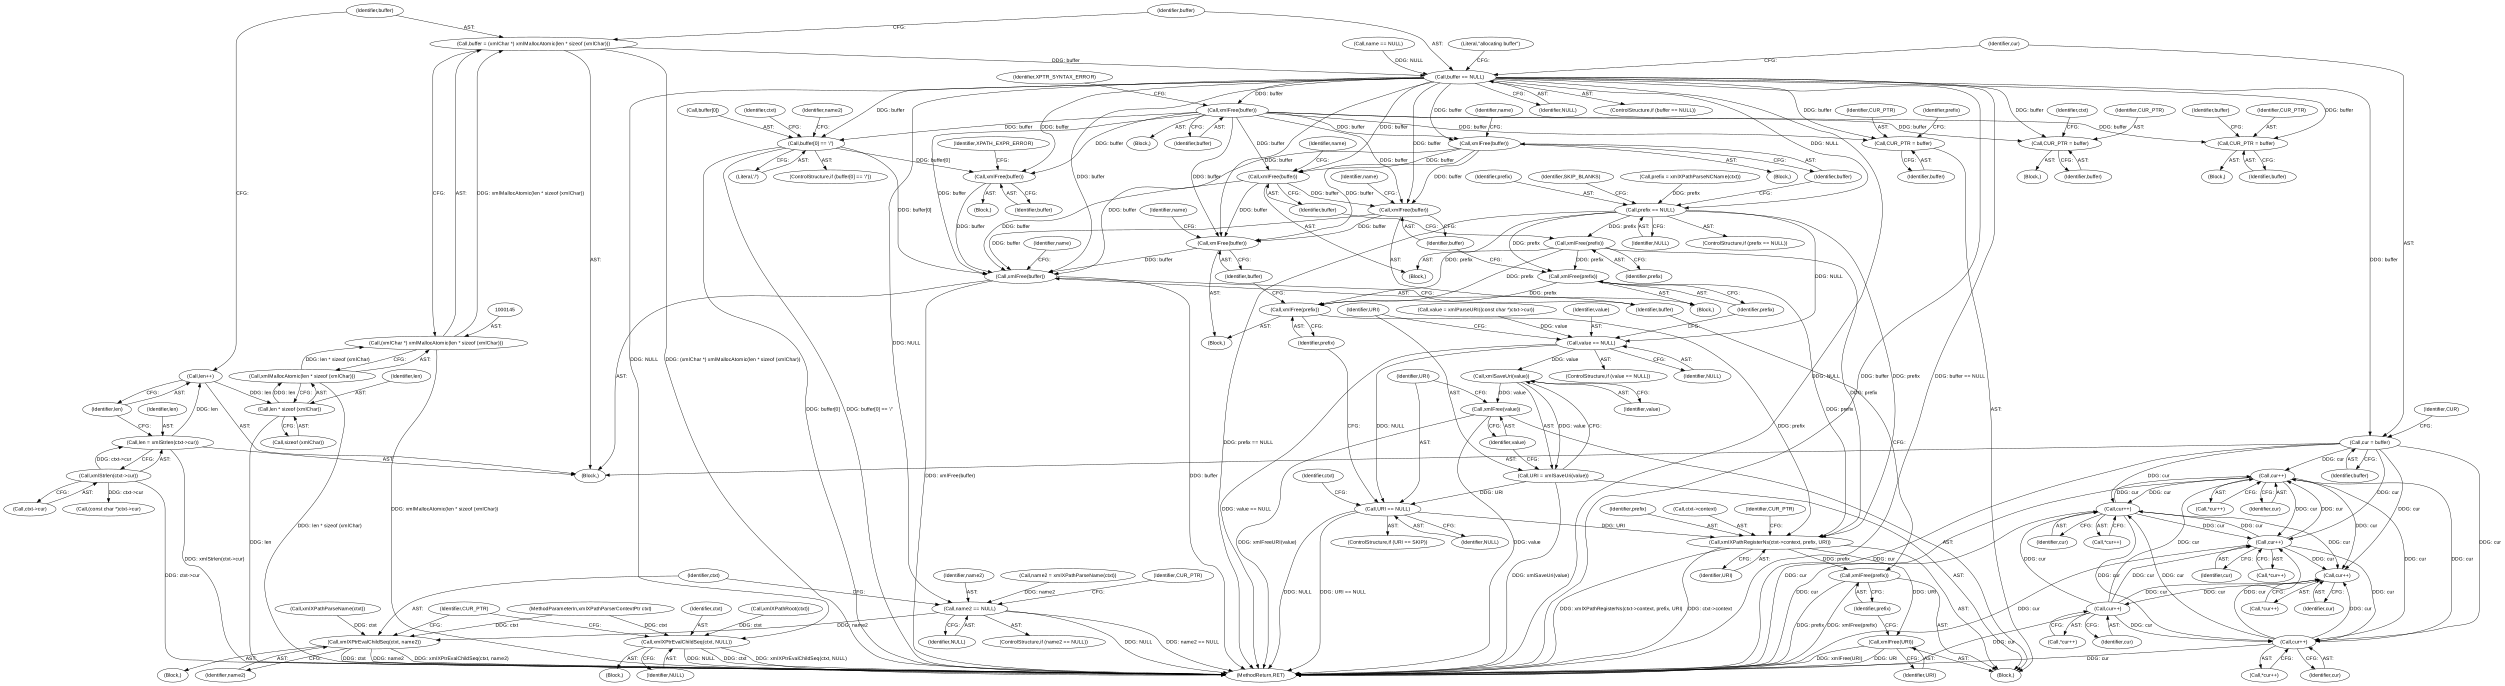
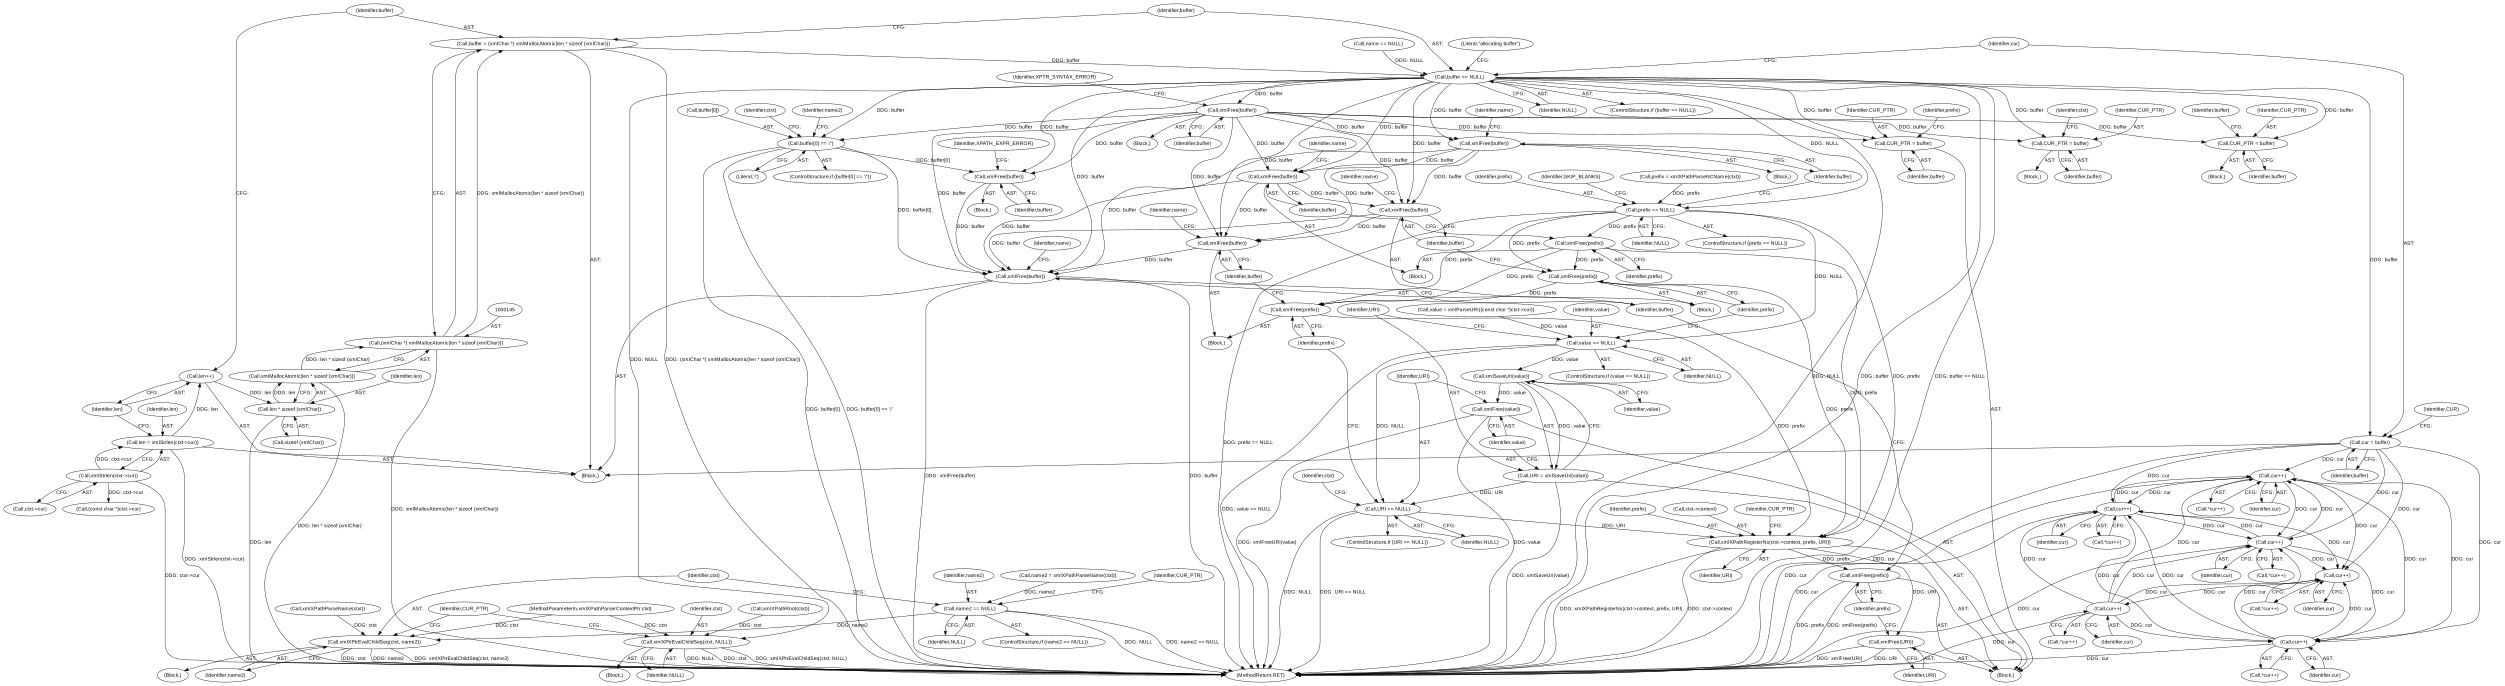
  digraph {
    fontname="Liberation Sans"
    node [fontname="Liberation Sans"]
    edge [fontname="Liberation Sans"]
    n1 [label="(Call,buffer = (xmlChar *) xmlMallocAtomic(len * sizeof (xmlChar)))"]
    n2 [label="(Call,(xmlChar *) xmlMallocAtomic(len * sizeof (xmlChar)))"]
    n3 [label="(Call,buffer == NULL)"]
    n4 [label="(MethodReturn,RET)"]
    n5 [label="(Block,)"]
    n6 [label="(Call,xmlMallocAtomic(len * sizeof (xmlChar)))"]
    n7 [label="(Call,cur = buffer)"]
    n8 [label="(Call,xmlFree(buffer))"]
    n9 [label="(Call,CUR_PTR = buffer)"]
    n10 [label="(Call,CUR_PTR = buffer)"]
    n11 [label="(Call,buffer[0] == '/')"]
    n12 [label="(Call,xmlFree(buffer))"]
    n13 [label="(Call,xmlFree(buffer))"]
    n14 [label="(Call,CUR_PTR = buffer)"]
    n15 [label="(Call,xmlFree(buffer))"]
    n16 [label="(Call,xmlFree(buffer))"]
    n17 [label="(Call,xmlFree(buffer))"]
    n18 [label="(Call,xmlFree(buffer))"]
    n19 [label="(Call,xmlXPtrEvalChildSeq(ctxt, NULL))"]
    n20 [label="(Call,name2 == NULL)"]
    n21 [label="(Call,prefix == NULL)"]
    n22 [label="(Identifier,NULL)"]
    n23 [label="(ControlStructure,if (buffer == NULL))"]
    n24 [label="(Call,len * sizeof (xmlChar))"]
    n25 [label="(Call,sizeof (xmlChar))"]
    n26 [label="(Call,len++)"]
    n27 [label="(Identifier,len)"]
    n28 [label="(Call,len = xmlStrlen(ctxt->cur))"]
    n29 [label="(Call,xmlStrlen(ctxt->cur))"]
    n30 [label="(Call,(const char *)ctxt->cur)"]
    n31 [label="(Call,ctxt->cur)"]
    n32 [label="(Call,cur++)"]
    n33 [label="(Call,cur++)"]
    n34 [label="(Call,cur++)"]
    n35 [label="(Call,cur++)"]
    n36 [label="(Call,cur++)"]
    n37 [label="(Identifier,buffer)"]
    n38 [label="(Block,)"]
    n39 [label="(Identifier,buffer)"]
    n40 [label="(Block,)"]
    n41 [label="(Identifier,buffer)"]
    n42 [label="(Identifier,buffer)"]
    n43 [label="(Block,)"]
    n44 [label="(ControlStructure,if (buffer[0] == '/'))"]
    n45 [label="(Literal,'/')"]
    n46 [label="(Identifier,buffer)"]
    n47 [label="(Block,)"]
    n48 [label="(Identifier,buffer)"]
    n49 [label="(Block,)"]
    n50 [label="(Identifier,buffer)"]
    n51 [label="(Identifier,buffer)"]
    n52 [label="(Block,)"]
    n53 [label="(Block,)"]
    n54 [label="(Identifier,buffer)"]
    n55 [label="(Identifier,buffer)"]
    n56 [label="(Block,)"]
    n57 [label="(Identifier,buffer)"]
    n58 [label="(Block,)"]
    n59 [label="(Block,)"]
    n60 [label="(Identifier,NULL)"]
    n61 [label="(Call,xmlXPtrEvalChildSeq(ctxt, name2))"]
    n62 [label="(ControlStructure,if (name2 == NULL))"]
    n63 [label="(Identifier,NULL)"]
    n64 [label="(Call,xmlFree(prefix))"]
    n65 [label="(Call,xmlFree(prefix))"]
    n66 [label="(Call,xmlFree(prefix))"]
    n67 [label="(Call,xmlXPathRegisterNs(ctxt->context, prefix, URI))"]
    n68 [label="(Call,value == NULL)"]
    n69 [label="(Identifier,NULL)"]
    n70 [label="(ControlStructure,if (prefix == NULL))"]
    n71 [label="(Call,*cur++)"]
    n72 [label="(Identifier,cur)"]
    n73 [label="(Call,*cur++)"]
    n74 [label="(Identifier,cur)"]
    n75 [label="(Call,*cur++)"]
    n76 [label="(Identifier,cur)"]
    n77 [label="(Call,cur++)"]
    n78 [label="(Call,*cur++)"]
    n79 [label="(Identifier,cur)"]
    n80 [label="(Identifier,cur)"]
    n81 [label="(Call,*cur++)"]
    n82 [label="(Identifier,cur)"]
    n83 [label="(Call,*cur++)"]
    n84 [label="(Call,xmlFree(prefix))"]
    n85 [label="(Block,)"]
    n86 [label="(Identifier,name2)"]
    n87 [label="(Identifier,prefix)"]
    n88 [label="(Identifier,prefix)"]
    n89 [label="(Identifier,prefix)"]
    n90 [label="(Call,xmlFree(URI))"]
    n91 [label="(Identifier,URI)"]
    n92 [label="(Call,xmlSaveUri(value))"]
    n93 [label="(Call,URI == NULL)"]
    n94 [label="(ControlStructure,if (value == NULL))"]
    n95 [label="(Identifier,NULL)"]
    n96 [label="(Identifier,URI)"]
    n97 [label="(Identifier,prefix)"]
    n98 [label="(Call,URI = xmlSaveUri(value))"]
    n99 [label="(Call,xmlFree(value))"]
    n100 [label="(Identifier,value)"]
    n101 [label="(Identifier,NULL)"]
-   n102 [label="(ControlStructure,if (URI == SKIP))"]
+   n102 [label="(ControlStructure,if (URI == NULL))"]
    n103 [label="(Identifier,value)"]
    n104 [label="(Identifier,CUR_PTR)"]
    n105 [label="(Identifier,name2)"]
    n106 [label="(Call,prefix = xmlXPathParseNCName(ctxt))"]
    n107 [label="(Identifier,prefix)"]
    n108 [label="(Identifier,ctxt)"]
    n109 [label="(Call,value = xmlParseURI((const char *)ctxt->cur))"]
    n110 [label="(Identifier,len)"]
    n111 [label="(Identifier,ctxt)"]
    n112 [label="(Identifier,buffer)"]
    n113 [label="(MethodParameterIn,xmlXPathParserContextPtr ctxt)"]
    n114 [label="(Identifier,CUR)"]
    n115 [label="(Identifier,XPTR_SYNTAX_ERROR)"]
    n116 [label="(Call,name2 = xmlXPathParseName(ctxt))"]
    n117 [label="(Call,xmlXPathRoot(ctxt))"]
    n118 [label="(Identifier,len)"]
    n119 [label="(Identifier,name)"]
    n120 [label="(Identifier,prefix)"]
    n121 [label="(Identifier,buffer)"]
    n122 [label="(Identifier,XPATH_EXPR_ERROR)"]
    n123 [label="(Literal,\"allocating buffer\")"]
    n124 [label="(Identifier,name)"]
    n125 [label="(Identifier,name)"]
    n126 [label="(Identifier,ctxt)"]
    n127 [label="(Identifier,ctxt)"]
    n128 [label="(Identifier,buffer)"]
    n129 [label="(Call,buffer[0])"]
    n130 [label="(Call,ctxt->context)"]
    n131 [label="(Identifier,CUR_PTR)"]
    n132 [label="(Identifier,cur)"]
    n133 [label="(Call,name == NULL)"]
    n134 [label="(Identifier,CUR_PTR)"]
    n135 [label="(Identifier,name2)"]
    n136 [label="(Identifier,CUR_PTR)"]
    n137 [label="(Identifier,name)"]
    n138 [label="(Identifier,value)"]
    n139 [label="(Identifier,CUR_PTR)"]
    n140 [label="(Identifier,URI)"]
    n141 [label="(Identifier,CUR_PTR)"]
    n142 [label="(Identifier,URI)"]
    n143 [label="(Identifier,ctxt)"]
    n144 [label="(Identifier,prefix)"]
    n145 [label="(Identifier,SKIP_BLANKS)"]
    n146 [label="(Call,xmlXPathParseName(ctxt))"]
    n147 [label="(Identifier,name)"]
    1000145
    n1 -> n2 [label="CFG: "]
    n1 -> n3 [label="DDG: buffer"]
    n1 -> n4 [label="DDG: (xmlChar *) xmlMallocAtomic(len * sizeof (xmlChar))"]
    n1 -> n5 [label="AST: "]
    n2 -> n1 [label="AST: "]
    n2 -> n1 [label="DDG: xmlMallocAtomic(len * sizeof (xmlChar))"]
    n2 -> n4 [label="DDG: xmlMallocAtomic(len * sizeof (xmlChar))"]
    n2 -> n6 [label="CFG: "]
    n3 -> n4 [label="DDG: buffer == NULL"]
    n3 -> n4 [label="DDG: buffer"]
    n3 -> n4 [label="DDG: NULL"]
    n3 -> n7 [label="DDG: buffer"]
    n3 -> n8 [label="DDG: buffer"]
    n3 -> n9 [label="DDG: buffer"]
    n3 -> n10 [label="DDG: buffer"]
    n3 -> n11 [label="DDG: buffer"]
    n3 -> n12 [label="DDG: buffer"]
    n3 -> n13 [label="DDG: buffer"]
    n3 -> n14 [label="DDG: buffer"]
    n3 -> n15 [label="DDG: buffer"]
    n3 -> n16 [label="DDG: buffer"]
    n3 -> n17 [label="DDG: buffer"]
    n3 -> n18 [label="DDG: buffer"]
    n3 -> n19 [label="DDG: NULL"]
-   n3 -> n20 [label="DDG: NULL"]
    n3 -> n21 [label="DDG: NULL"]
    n3 -> n22 [label="CFG: "]
    n3 -> n23 [label="AST: "]
    n6 -> n2 [label="AST: "]
    n6 -> n2 [label="DDG: len * sizeof (xmlChar)"]
    n6 -> n4 [label="DDG: len * sizeof (xmlChar)"]
    n6 -> n24 [label="CFG: "]
    n7 -> n4 [label="DDG: cur"]
    n7 -> n5 [label="AST: "]
    n7 -> n32 [label="DDG: cur"]
    n7 -> n33 [label="DDG: cur"]
    n7 -> n34 [label="DDG: cur"]
    n7 -> n35 [label="DDG: cur"]
    n7 -> n36 [label="DDG: cur"]
    n7 -> n37 [label="CFG: "]
    n8 -> n9 [label="DDG: buffer"]
    n8 -> n10 [label="DDG: buffer"]
    n8 -> n11 [label="DDG: buffer"]
    n8 -> n12 [label="DDG: buffer"]
    n8 -> n13 [label="DDG: buffer"]
    n8 -> n14 [label="DDG: buffer"]
    n8 -> n15 [label="DDG: buffer"]
    n8 -> n16 [label="DDG: buffer"]
    n8 -> n17 [label="DDG: buffer"]
    n8 -> n18 [label="DDG: buffer"]
    n8 -> n38 [label="AST: "]
    n8 -> n39 [label="CFG: "]
    n9 -> n40 [label="AST: "]
    n9 -> n41 [label="CFG: "]
    n10 -> n42 [label="CFG: "]
    n10 -> n43 [label="AST: "]
    n11 -> n4 [label="DDG: buffer[0] == '/'"]
    n11 -> n4 [label="DDG: buffer[0]"]
    n11 -> n12 [label="DDG: buffer[0]"]
    n11 -> n13 [label="DDG: buffer[0]"]
    n11 -> n44 [label="AST: "]
    n11 -> n45 [label="CFG: "]
    n12 -> n13 [label="DDG: buffer"]
    n12 -> n46 [label="CFG: "]
    n12 -> n47 [label="AST: "]
    n13 -> n4 [label="DDG: xmlFree(buffer)"]
    n13 -> n4 [label="DDG: buffer"]
    n13 -> n5 [label="AST: "]
    n13 -> n48 [label="CFG: "]
    n14 -> n49 [label="AST: "]
    n14 -> n50 [label="CFG: "]
    n15 -> n13 [label="DDG: buffer"]
    n15 -> n16 [label="DDG: buffer"]
    n15 -> n17 [label="DDG: buffer"]
    n15 -> n18 [label="DDG: buffer"]
    n15 -> n51 [label="CFG: "]
    n15 -> n52 [label="AST: "]
    n16 -> n13 [label="DDG: buffer"]
    n16 -> n17 [label="DDG: buffer"]
    n16 -> n18 [label="DDG: buffer"]
    n16 -> n53 [label="AST: "]
    n16 -> n54 [label="CFG: "]
    n17 -> n13 [label="DDG: buffer"]
    n17 -> n18 [label="DDG: buffer"]
    n17 -> n55 [label="CFG: "]
    n17 -> n56 [label="AST: "]
    n18 -> n13 [label="DDG: buffer"]
    n18 -> n57 [label="CFG: "]
    n18 -> n58 [label="AST: "]
    n19 -> n4 [label="DDG: NULL"]
    n19 -> n4 [label="DDG: ctxt"]
    n19 -> n4 [label="DDG: xmlXPtrEvalChildSeq(ctxt, NULL)"]
    n19 -> n59 [label="AST: "]
    n19 -> n60 [label="CFG: "]
    n20 -> n4 [label="DDG: NULL"]
    n20 -> n4 [label="DDG: name2 == NULL"]
    n20 -> n61 [label="DDG: name2"]
    n20 -> n62 [label="AST: "]
    n20 -> n63 [label="CFG: "]
    n21 -> n4 [label="DDG: prefix == NULL"]
    n21 -> n64 [label="DDG: prefix"]
    n21 -> n65 [label="DDG: prefix"]
    n21 -> n66 [label="DDG: prefix"]
    n21 -> n67 [label="DDG: prefix"]
    n21 -> n68 [label="DDG: NULL"]
    n21 -> n69 [label="CFG: "]
    n21 -> n70 [label="AST: "]
    n22 -> n3 [label="AST: "]
    n24 -> n4 [label="DDG: len"]
    n24 -> n6 [label="AST: "]
    n24 -> n6 [label="DDG: len"]
    n24 -> n25 [label="CFG: "]
    n25 -> n24 [label="AST: "]
    n26 -> n5 [label="AST: "]
    n26 -> n24 [label="DDG: len"]
    n26 -> n27 [label="CFG: "]
    n27 -> n26 [label="AST: "]
    n27 -> n28 [label="CFG: "]
    n28 -> n4 [label="DDG: xmlStrlen(ctxt->cur)"]
    n28 -> n5 [label="AST: "]
    n28 -> n26 [label="DDG: len"]
    n28 -> n29 [label="CFG: "]
    n29 -> n4 [label="DDG: ctxt->cur"]
    n29 -> n28 [label="AST: "]
    n29 -> n28 [label="DDG: ctxt->cur"]
    n29 -> n30 [label="DDG: ctxt->cur"]
    n29 -> n31 [label="CFG: "]
    n31 -> n29 [label="AST: "]
    n32 -> n4 [label="DDG: cur"]
    n32 -> n33 [label="DDG: cur"]
    n32 -> n34 [label="DDG: cur"]
    n32 -> n35 [label="DDG: cur"]
    n32 -> n36 [label="DDG: cur"]
    n32 -> n71 [label="AST: "]
    n32 -> n72 [label="CFG: "]
    n33 -> n4 [label="DDG: cur"]
    n33 -> n32 [label="DDG: cur"]
    n33 -> n34 [label="DDG: cur"]
    n33 -> n35 [label="DDG: cur"]
    n33 -> n36 [label="DDG: cur"]
    n33 -> n73 [label="AST: "]
    n33 -> n74 [label="CFG: "]
    n34 -> n4 [label="DDG: cur"]
    n34 -> n32 [label="DDG: cur"]
    n34 -> n33 [label="DDG: cur"]
    n34 -> n35 [label="DDG: cur"]
    n34 -> n36 [label="DDG: cur"]
    n34 -> n75 [label="AST: "]
    n34 -> n76 [label="CFG: "]
    n35 -> n77 [label="DDG: cur"]
    n35 -> n78 [label="AST: "]
    n35 -> n79 [label="CFG: "]
    n36 -> n4 [label="DDG: cur"]
    n36 -> n32 [label="DDG: cur"]
    n36 -> n33 [label="DDG: cur"]
    n36 -> n34 [label="DDG: cur"]
    n36 -> n35 [label="DDG: cur"]
    n36 -> n80 [label="CFG: "]
    n36 -> n81 [label="AST: "]
    n37 -> n7 [label="AST: "]
    n39 -> n8 [label="AST: "]
    n41 -> n9 [label="AST: "]
    n42 -> n10 [label="AST: "]
    n45 -> n11 [label="AST: "]
    n46 -> n12 [label="AST: "]
    n48 -> n13 [label="AST: "]
    n48 -> n84 [label="CFG: "]
    n50 -> n14 [label="AST: "]
    n51 -> n15 [label="AST: "]
    n51 -> n21 [label="CFG: "]
    n54 -> n16 [label="AST: "]
    n54 -> n64 [label="CFG: "]
    n55 -> n17 [label="AST: "]
    n55 -> n65 [label="CFG: "]
    n57 -> n18 [label="AST: "]
    n57 -> n66 [label="CFG: "]
    n60 -> n19 [label="AST: "]
    n61 -> n4 [label="DDG: xmlXPtrEvalChildSeq(ctxt, name2)"]
    n61 -> n4 [label="DDG: ctxt"]
    n61 -> n4 [label="DDG: name2"]
    n61 -> n85 [label="AST: "]
    n61 -> n86 [label="CFG: "]
    n63 -> n20 [label="AST: "]
    n64 -> n53 [label="AST: "]
    n64 -> n65 [label="DDG: prefix"]
    n64 -> n66 [label="DDG: prefix"]
    n64 -> n67 [label="DDG: prefix"]
    n64 -> n87 [label="CFG: "]
    n65 -> n56 [label="AST: "]
    n65 -> n66 [label="DDG: prefix"]
    n65 -> n67 [label="DDG: prefix"]
    n65 -> n88 [label="CFG: "]
    n66 -> n58 [label="AST: "]
    n66 -> n67 [label="DDG: prefix"]
    n66 -> n89 [label="CFG: "]
    n67 -> n4 [label="DDG: ctxt->context"]
    n67 -> n4 [label="DDG: xmlXPathRegisterNs(ctxt->context, prefix, URI)"]
    n67 -> n49 [label="AST: "]
    n67 -> n84 [label="DDG: prefix"]
    n67 -> n90 [label="DDG: URI"]
    n67 -> n91 [label="CFG: "]
    n68 -> n4 [label="DDG: value == NULL"]
    n68 -> n92 [label="DDG: value"]
    n68 -> n93 [label="DDG: NULL"]
    n68 -> n94 [label="AST: "]
    n68 -> n95 [label="CFG: "]
    n69 -> n21 [label="AST: "]
    n71 -> n32 [label="CFG: "]
    n72 -> n32 [label="AST: "]
    n73 -> n33 [label="CFG: "]
    n74 -> n33 [label="AST: "]
    n75 -> n34 [label="CFG: "]
    n76 -> n34 [label="AST: "]
    n77 -> n4 [label="DDG: cur"]
    n77 -> n32 [label="DDG: cur"]
    n77 -> n33 [label="DDG: cur"]
    n77 -> n34 [label="DDG: cur"]
    n77 -> n35 [label="DDG: cur"]
    n77 -> n36 [label="DDG: cur"]
    n77 -> n82 [label="CFG: "]
    n77 -> n83 [label="AST: "]
    n78 -> n35 [label="CFG: "]
    n79 -> n35 [label="AST: "]
    n80 -> n36 [label="AST: "]
    n81 -> n36 [label="CFG: "]
    n82 -> n77 [label="AST: "]
    n83 -> n77 [label="CFG: "]
    n84 -> n4 [label="DDG: prefix"]
    n84 -> n4 [label="DDG: xmlFree(prefix)"]
    n84 -> n49 [label="AST: "]
    n84 -> n97 [label="CFG: "]
    n86 -> n61 [label="AST: "]
    n87 -> n64 [label="AST: "]
    n88 -> n65 [label="AST: "]
    n88 -> n68 [label="CFG: "]
    n89 -> n66 [label="AST: "]
    n89 -> n93 [label="CFG: "]
    n90 -> n4 [label="DDG: xmlFree(URI)"]
    n90 -> n4 [label="DDG: URI"]
    n90 -> n49 [label="AST: "]
    n90 -> n96 [label="CFG: "]
    n91 -> n67 [label="AST: "]
    n92 -> n98 [label="AST: "]
    n92 -> n98 [label="DDG: value"]
    n92 -> n99 [label="DDG: value"]
    n92 -> n100 [label="CFG: "]
    n93 -> n4 [label="DDG: URI == NULL"]
    n93 -> n4 [label="DDG: NULL"]
    n93 -> n67 [label="DDG: URI"]
    n93 -> n101 [label="CFG: "]
    n93 -> n102 [label="AST: "]
    n95 -> n68 [label="AST: "]
    n96 -> n90 [label="AST: "]
    n97 -> n84 [label="AST: "]
    n97 -> n90 [label="CFG: "]
    n98 -> n4 [label="DDG: xmlSaveUri(value)"]
    n98 -> n49 [label="AST: "]
    n98 -> n92 [label="CFG: "]
    n98 -> n93 [label="DDG: URI"]
    n99 -> n4 [label="DDG: value"]
    n99 -> n4 [label="DDG: xmlFreeURI(value)"]
    n99 -> n49 [label="AST: "]
    n99 -> n103 [label="CFG: "]
    n100 -> n92 [label="AST: "]
    n101 -> n93 [label="AST: "]
    n103 -> n98 [label="CFG: "]
    n103 -> n99 [label="AST: "]
    n104 -> n10 [label="AST: "]
    n105 -> n20 [label="AST: "]
    n106 -> n21 [label="DDG: prefix"]
    n107 -> n21 [label="AST: "]
    n108 -> n93 [label="CFG: "]
    n109 -> n68 [label="DDG: value"]
    n110 -> n28 [label="AST: "]
    n111 -> n11 [label="CFG: "]
    n112 -> n10 [label="CFG: "]
    n113 -> n19 [label="DDG: ctxt"]
    n113 -> n61 [label="DDG: ctxt"]
    n114 -> n7 [label="CFG: "]
    n115 -> n8 [label="CFG: "]
    n116 -> n20 [label="DDG: name2"]
    n117 -> n19 [label="DDG: ctxt"]
    n118 -> n24 [label="AST: "]
    n119 -> n16 [label="CFG: "]
    n120 -> n67 [label="AST: "]
    n121 -> n1 [label="AST: "]
    n121 -> n26 [label="CFG: "]
    n122 -> n12 [label="CFG: "]
    n123 -> n3 [label="CFG: "]
    n124 -> n15 [label="CFG: "]
    n125 -> n17 [label="CFG: "]
    n126 -> n20 [label="CFG: "]
    n126 -> n61 [label="AST: "]
    n127 -> n9 [label="CFG: "]
    n128 -> n1 [label="CFG: "]
    n128 -> n3 [label="AST: "]
    n129 -> n11 [label="AST: "]
    n130 -> n67 [label="AST: "]
    n131 -> n14 [label="AST: "]
    n132 -> n3 [label="CFG: "]
    n132 -> n7 [label="AST: "]
    n133 -> n3 [label="DDG: NULL"]
    n134 -> n9 [label="AST: "]
    n135 -> n11 [label="CFG: "]
    n136 -> n19 [label="CFG: "]
    n136 -> n61 [label="CFG: "]
    n137 -> n13 [label="CFG: "]
    n138 -> n68 [label="AST: "]
    n139 -> n20 [label="CFG: "]
    n140 -> n68 [label="CFG: "]
    n140 -> n98 [label="AST: "]
    n141 -> n67 [label="CFG: "]
    n142 -> n93 [label="AST: "]
    n142 -> n99 [label="CFG: "]
    n143 -> n19 [label="AST: "]
    n144 -> n14 [label="CFG: "]
    n145 -> n21 [label="CFG: "]
    n146 -> n61 [label="DDG: ctxt"]
    n147 -> n18 [label="CFG: "]
    1000145 -> n2 [label="AST: "]
  }
